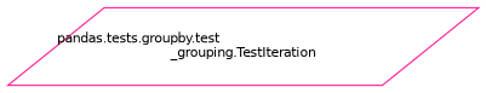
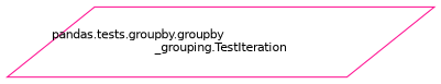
  digraph {
    rankdir=LR
-   n1 [color=deeppink fillcolor=white fontname=Helvetica fontsize=10 height=0.2 label="pandas.tests.groupby.test\l_grouping.TestIteration" shape=parallelogram style=filled width=0.4]
+   n1 [color=deeppink fillcolor=white fontname=Helvetica fontsize=10 height=0.2 label="pandas.tests.groupby.groupby\l_grouping.TestIteration" shape=parallelogram style=filled width=0.4]
  }
